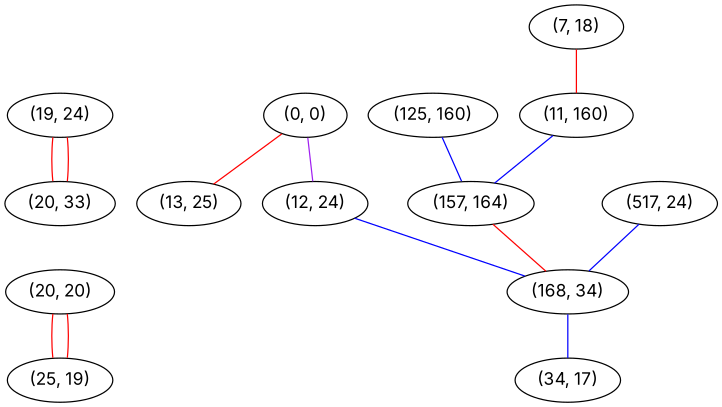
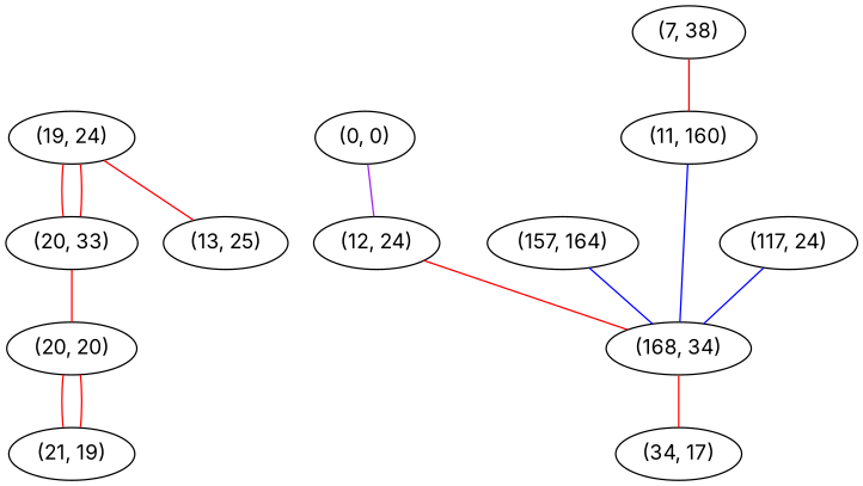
  graph {
    fontname=Inter
    node [fontname=Inter]
    edge [color=red fontname=Inter weight=1]
    n1 [label="(20, 33)"]
    "(19, 24)"
    "(13, 25)"
    "(20, 20)"
-   "(21, 19)" [label="(25, 19)"]
+   "(21, 19)"
    "(0, 0)"
    "(12, 24)"
    n8 [label="(168, 34)"]
-   "(7, 38)" [label="(7, 18)"]
+   "(7, 38)"
    "(11, 160)"
    "(157, 164)"
-   "(125, 160)"
    "(34, 17)"
-   "(117, 24)" [label="(517, 24)"]
+   "(117, 24)"
+   n1 -- "(20, 20)"
    "(19, 24)" -- n1
    "(19, 24)" -- n1
-   "(0, 0)" -- "(13, 25)"
+   "(19, 24)" -- "(13, 25)"
    "(20, 20)" -- "(21, 19)"
    "(20, 20)" -- "(21, 19)"
    "(0, 0)" -- "(12, 24)" [color=purple weight=4]
-   "(12, 24)" -- n8 [color=blue weight=3]
-   n8 -- "(34, 17)" [color=blue weight=3]
+   "(12, 24)" -- n8 [weight=3]
+   n8 -- "(34, 17)" [weight=3]
    "(7, 38)" -- "(11, 160)"
-   "(11, 160)" -- "(157, 164)" [color=blue weight=3]
-   "(157, 164)" -- n8
-   "(125, 160)" -- "(157, 164)" [color=blue weight=3]
+   "(11, 160)" -- n8 [color=blue weight=3]
+   "(157, 164)" -- n8 [color=blue]
    "(117, 24)" -- n8 [color=blue weight=3]
  }
